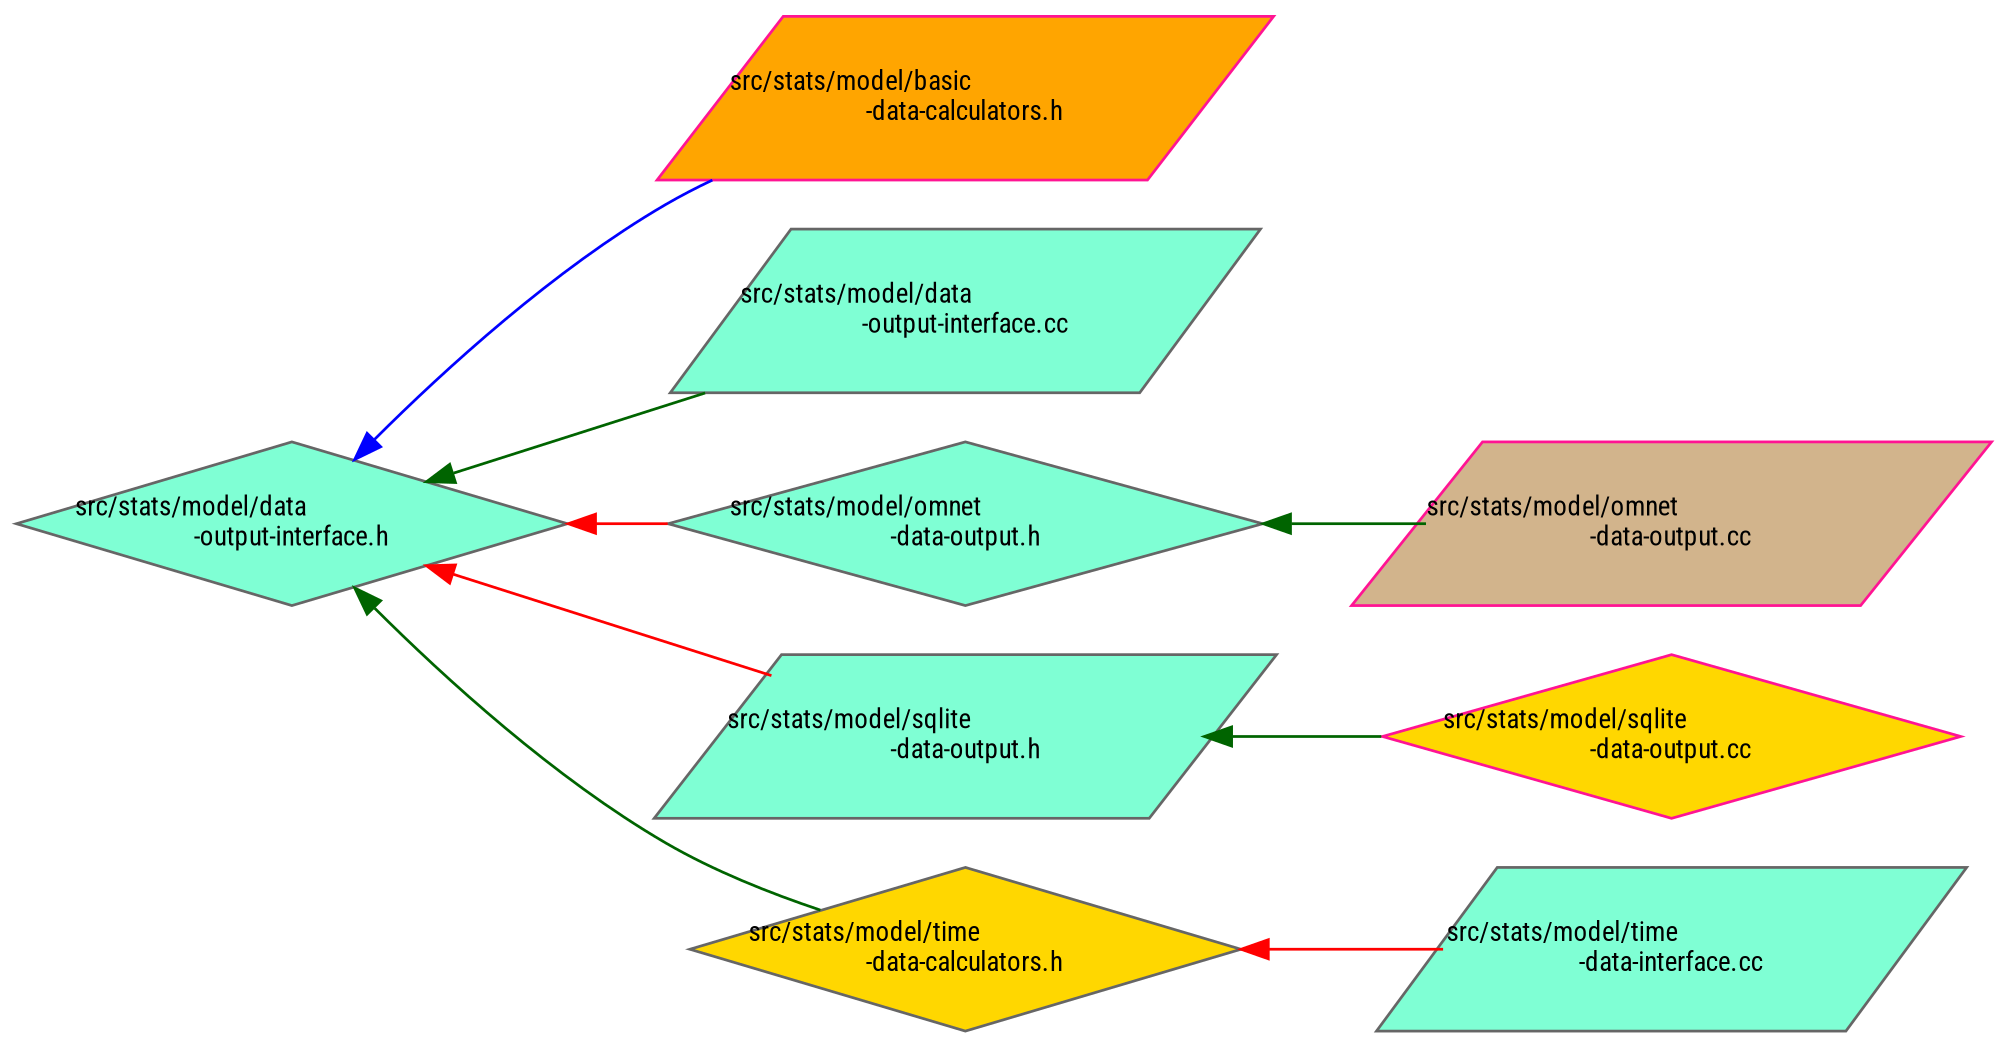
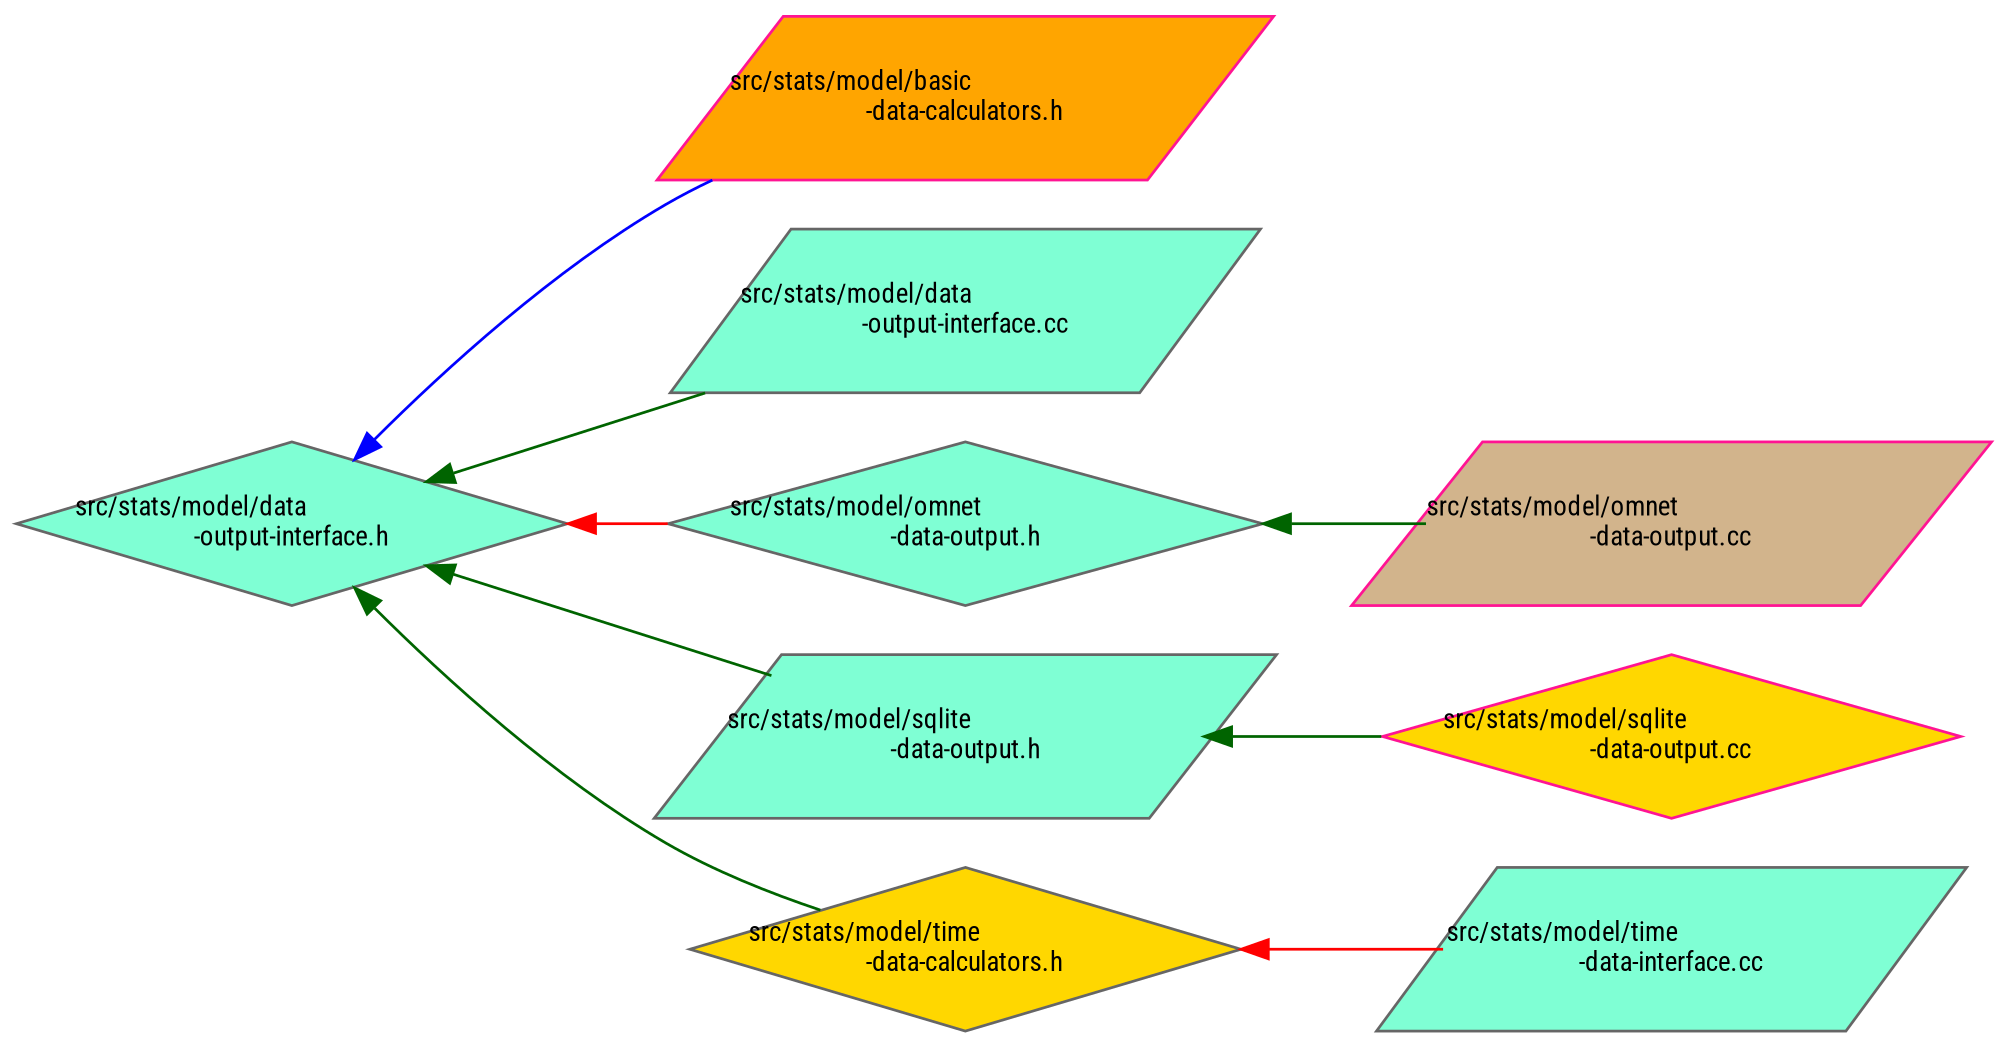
  digraph {
    fontname="Roboto Condensed"
    rankdir=LR
    node [color=gray40 fillcolor=aquamarine fontname="Roboto Condensed" fontsize=10 shape=parallelogram style=filled]
    edge [color=darkgreen dir=back fontname="Roboto Condensed" fontsize=10 labelfontname=Helvetica labelfontsize=10 style=solid]
    n1 [fontcolor=black height=0.2 label="src/stats/model/data\l-output-interface.h" shape=diamond width=0.4]
    n2 [color=deeppink fillcolor=orange height=0.2 label="src/stats/model/basic\l-data-calculators.h" width=0.4]
    n3 [height=0.2 label="src/stats/model/data\l-output-interface.cc" width=0.4]
    n4 [height=0.2 label="src/stats/model/omnet\l-data-output.h" shape=diamond width=0.4]
    n5 [height=0.2 label="src/stats/model/sqlite\l-data-output.h" width=0.4]
    n6 [fillcolor=gold height=0.2 label="src/stats/model/time\l-data-calculators.h" shape=diamond width=0.4]
    n7 [color=deeppink fillcolor=tan height=0.2 label="src/stats/model/omnet\l-data-output.cc" width=0.4]
    n8 [color=deeppink fillcolor=gold height=0.2 label="src/stats/model/sqlite\l-data-output.cc" shape=diamond width=0.4]
    n9 [height=0.2 label="src/stats/model/time\l-data-interface.cc" width=0.4]
    n1 -> n2 [color=blue]
    n1 -> n3
    n1 -> n4 [color=red]
-   n1 -> n5 [color=red]
+   n1 -> n5
    n1 -> n6
    n4 -> n7
    n5 -> n8
    n6 -> n9 [color=red]
  }
